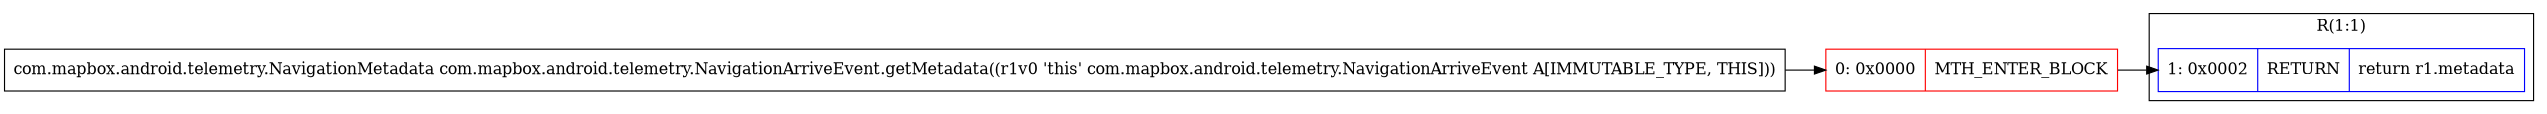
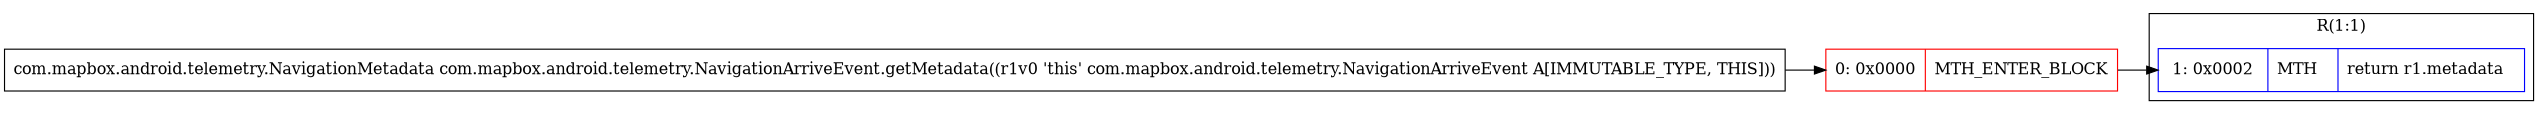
  digraph {
    rankdir=LR
    node [shape=record]
-   n1 [color=blue label="{1\:\ 0x0002|RETURN\l|return r1.metadata\l}"]
+   n1 [color=blue label="{1\:\ 0x0002|MTH\l|return r1.metadata\l}"]
    n2 [color=red label="{0\:\ 0x0000|MTH_ENTER_BLOCK\l}"]
    n3 [label="{com.mapbox.android.telemetry.NavigationMetadata com.mapbox.android.telemetry.NavigationArriveEvent.getMetadata((r1v0 'this' com.mapbox.android.telemetry.NavigationArriveEvent A[IMMUTABLE_TYPE, THIS])) }"]
    subgraph cluster_1 {
      label="R(1:1)"
      n1
    }
    n2 -> n1
    n3 -> n2
  }
